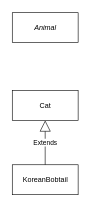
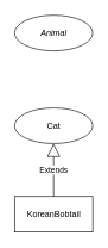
  <mxCell id="0" />
  <mxCell id="1" parent="0" />
  <mxCell id="2" value="KoreanBobtail" style="html=1;" vertex="1" parent="1"><mxGeometry x="20" y="274" width="110" height="50" as="geometry" /></mxCell>
- <mxCell id="3" value="Cat" style="html=1;" vertex="1" parent="1"><mxGeometry x="20" y="150" width="110" height="50" as="geometry" /></mxCell>
- <mxCell id="4" value="&lt;i&gt;Animal&lt;/i&gt;" style="html=1;" vertex="1" parent="1"><mxGeometry x="20" y="20" width="110" height="50" as="geometry" /></mxCell>
+ <mxCell id="3" value="Cat" style="ellipse;html=1;" vertex="1" parent="1"><mxGeometry x="20" y="150" width="110" height="50" as="geometry" /></mxCell>
+ <mxCell id="4" value="&lt;i&gt;Animal&lt;/i&gt;" style="ellipse;html=1;" vertex="1" parent="1"><mxGeometry x="20" y="20" width="110" height="50" as="geometry" /></mxCell>
  <mxCell id="5" value="Extends" style="endArrow=block;endSize=16;endFill=0;html=1;" edge="1" parent="1" source="2" target="3"><mxGeometry width="160" relative="1" as="geometry"><mxPoint x="160" y="310" as="sourcePoint" /><mxPoint x="320" y="310" as="targetPoint" /></mxGeometry></mxCell>
